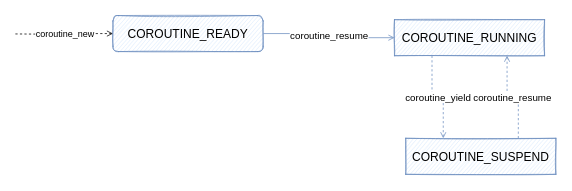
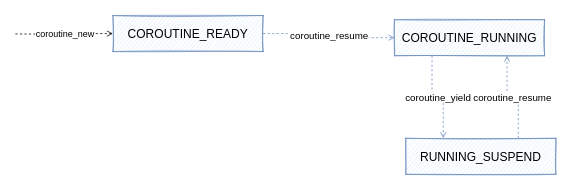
  <mxCell id="0" />
  <mxCell id="1" parent="0" />
- <mxCell id="2" value="coroutine_resume" style="edgeStyle=orthogonalEdgeStyle;rounded=0;orthogonalLoop=1;jettySize=auto;html=1;exitX=1;exitY=0.5;exitDx=0;exitDy=0;entryX=0;entryY=0.5;entryDx=0;entryDy=0;fontSize=13;endArrow=open;endFill=0;dashed=0;fillColor=#dae8fc;strokeColor=#6c8ebf;" edge="1" parent="1" source="3" target="5"><mxGeometry relative="1" as="geometry" /></mxCell>
- <mxCell id="3" value="COROUTINE_READY" style="whiteSpace=wrap;html=1;sketch=1;fontSize=16;fillColor=#dae8fc;strokeColor=#6c8ebf;rounded=1;" vertex="1" parent="1"><mxGeometry x="150" y="20" width="200" height="48" as="geometry" /></mxCell>
+ <mxCell id="2" value="coroutine_resume" style="edgeStyle=orthogonalEdgeStyle;rounded=0;orthogonalLoop=1;jettySize=auto;html=1;exitX=1;exitY=0.5;exitDx=0;exitDy=0;entryX=0;entryY=0.5;entryDx=0;entryDy=0;fontSize=13;endArrow=open;endFill=0;dashed=1;fillColor=#dae8fc;strokeColor=#6c8ebf;" edge="1" parent="1" source="3" target="5"><mxGeometry relative="1" as="geometry" /></mxCell>
+ <mxCell id="3" value="COROUTINE_READY" style="rounded=0;whiteSpace=wrap;html=1;sketch=1;fontSize=16;fillColor=#dae8fc;strokeColor=#6c8ebf;" vertex="1" parent="1"><mxGeometry x="150" y="20" width="200" height="48" as="geometry" /></mxCell>
  <mxCell id="4" value="coroutine_yield" style="edgeStyle=orthogonalEdgeStyle;rounded=0;orthogonalLoop=1;jettySize=auto;html=1;exitX=0.25;exitY=1;exitDx=0;exitDy=0;entryX=0.25;entryY=0;entryDx=0;entryDy=0;dashed=1;fontSize=13;endArrow=open;endFill=0;fillColor=#dae8fc;strokeColor=#6c8ebf;" edge="1" parent="1" source="5" target="8"><mxGeometry relative="1" as="geometry" /></mxCell>
  <mxCell id="5" value="COROUTINE_RUNNING" style="rounded=0;whiteSpace=wrap;html=1;sketch=1;fontSize=16;fillColor=#dae8fc;strokeColor=#6c8ebf;" vertex="1" parent="1"><mxGeometry x="525" y="25.5" width="200" height="48" as="geometry" /></mxCell>
  <mxCell id="6" value="coroutine_new" style="edgeStyle=orthogonalEdgeStyle;rounded=0;orthogonalLoop=1;jettySize=auto;html=1;entryX=0;entryY=0.5;entryDx=0;entryDy=0;dashed=1;fontSize=12;endArrow=open;endFill=0;" edge="1" parent="1" target="3"><mxGeometry relative="1" as="geometry"><mxPoint x="20" y="44.5" as="sourcePoint" /></mxGeometry></mxCell>
  <mxCell id="7" value="coroutine_resume" style="edgeStyle=orthogonalEdgeStyle;rounded=0;orthogonalLoop=1;jettySize=auto;html=1;exitX=0.75;exitY=0;exitDx=0;exitDy=0;entryX=0.75;entryY=1;entryDx=0;entryDy=0;dashed=1;fontSize=13;endArrow=open;endFill=0;fillColor=#dae8fc;strokeColor=#6c8ebf;" edge="1" parent="1" source="8" target="5"><mxGeometry relative="1" as="geometry" /></mxCell>
- <mxCell id="8" value="COROUTINE_SUSPEND" style="rounded=0;whiteSpace=wrap;html=1;sketch=1;fontSize=16;fillColor=#dae8fc;strokeColor=#6c8ebf;" vertex="1" parent="1"><mxGeometry x="540" y="183.5" width="200" height="48" as="geometry" /></mxCell>
+ <mxCell id="8" value="RUNNING_SUSPEND" style="rounded=0;whiteSpace=wrap;html=1;sketch=1;fontSize=16;fillColor=#dae8fc;strokeColor=#6c8ebf;" vertex="1" parent="1"><mxGeometry x="540" y="183.5" width="200" height="48" as="geometry" /></mxCell>
